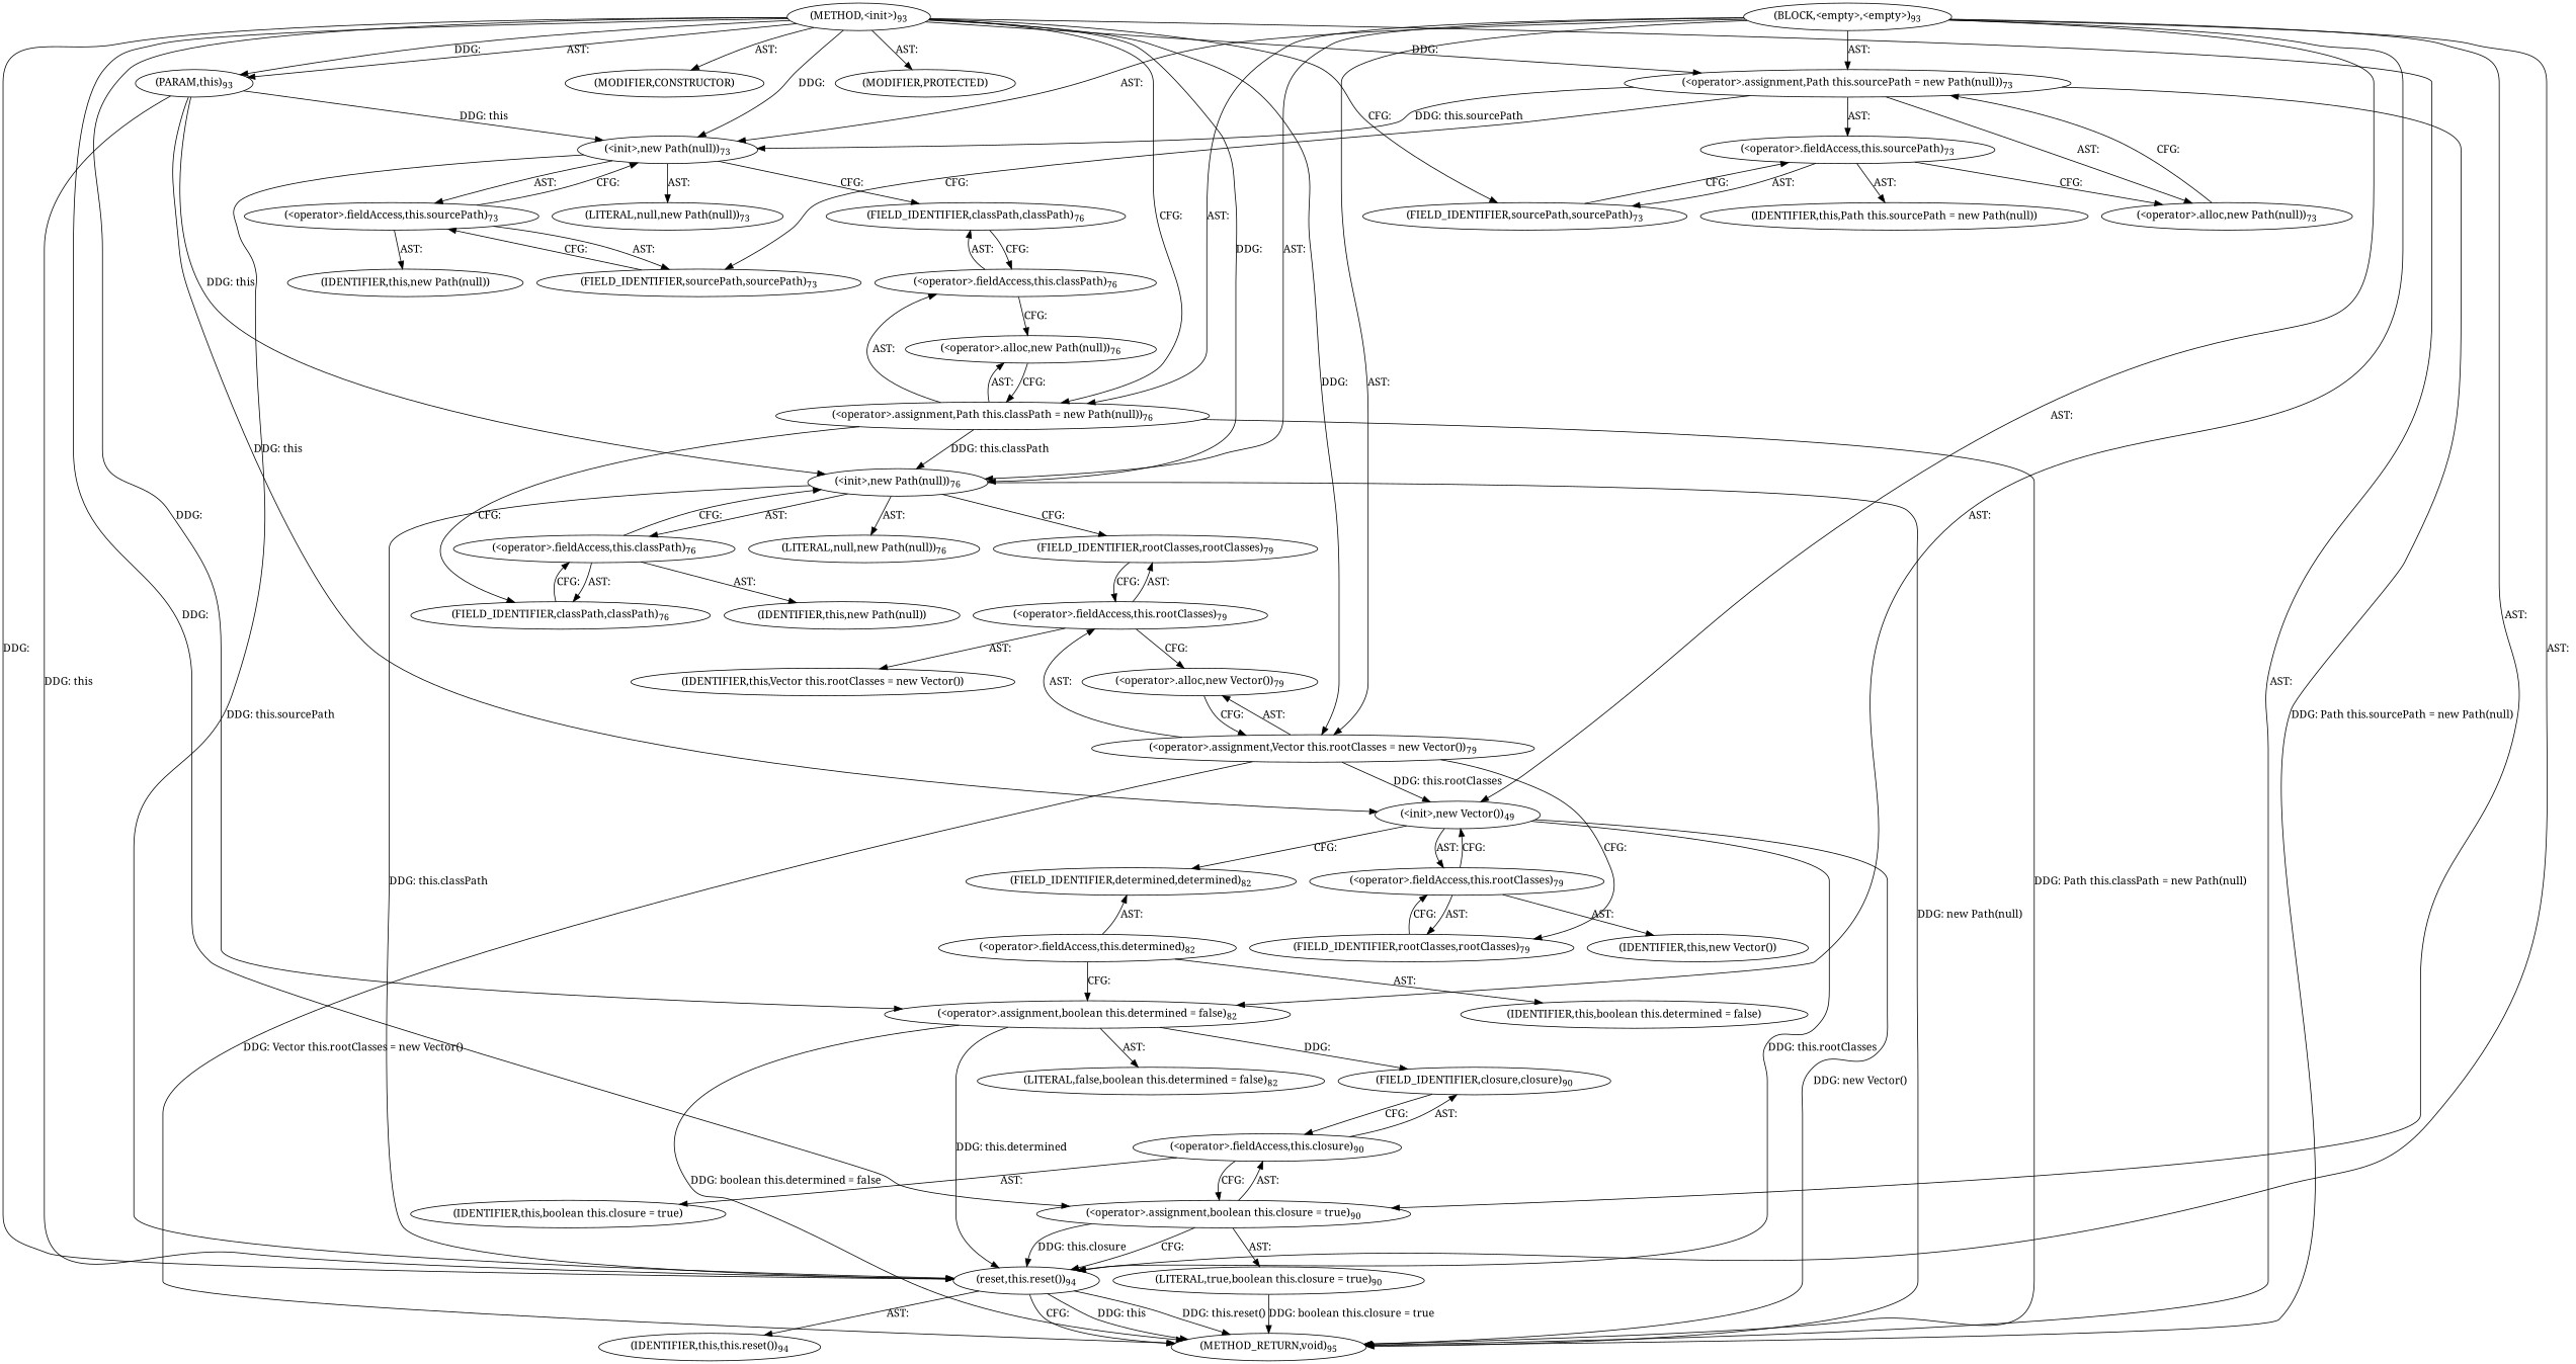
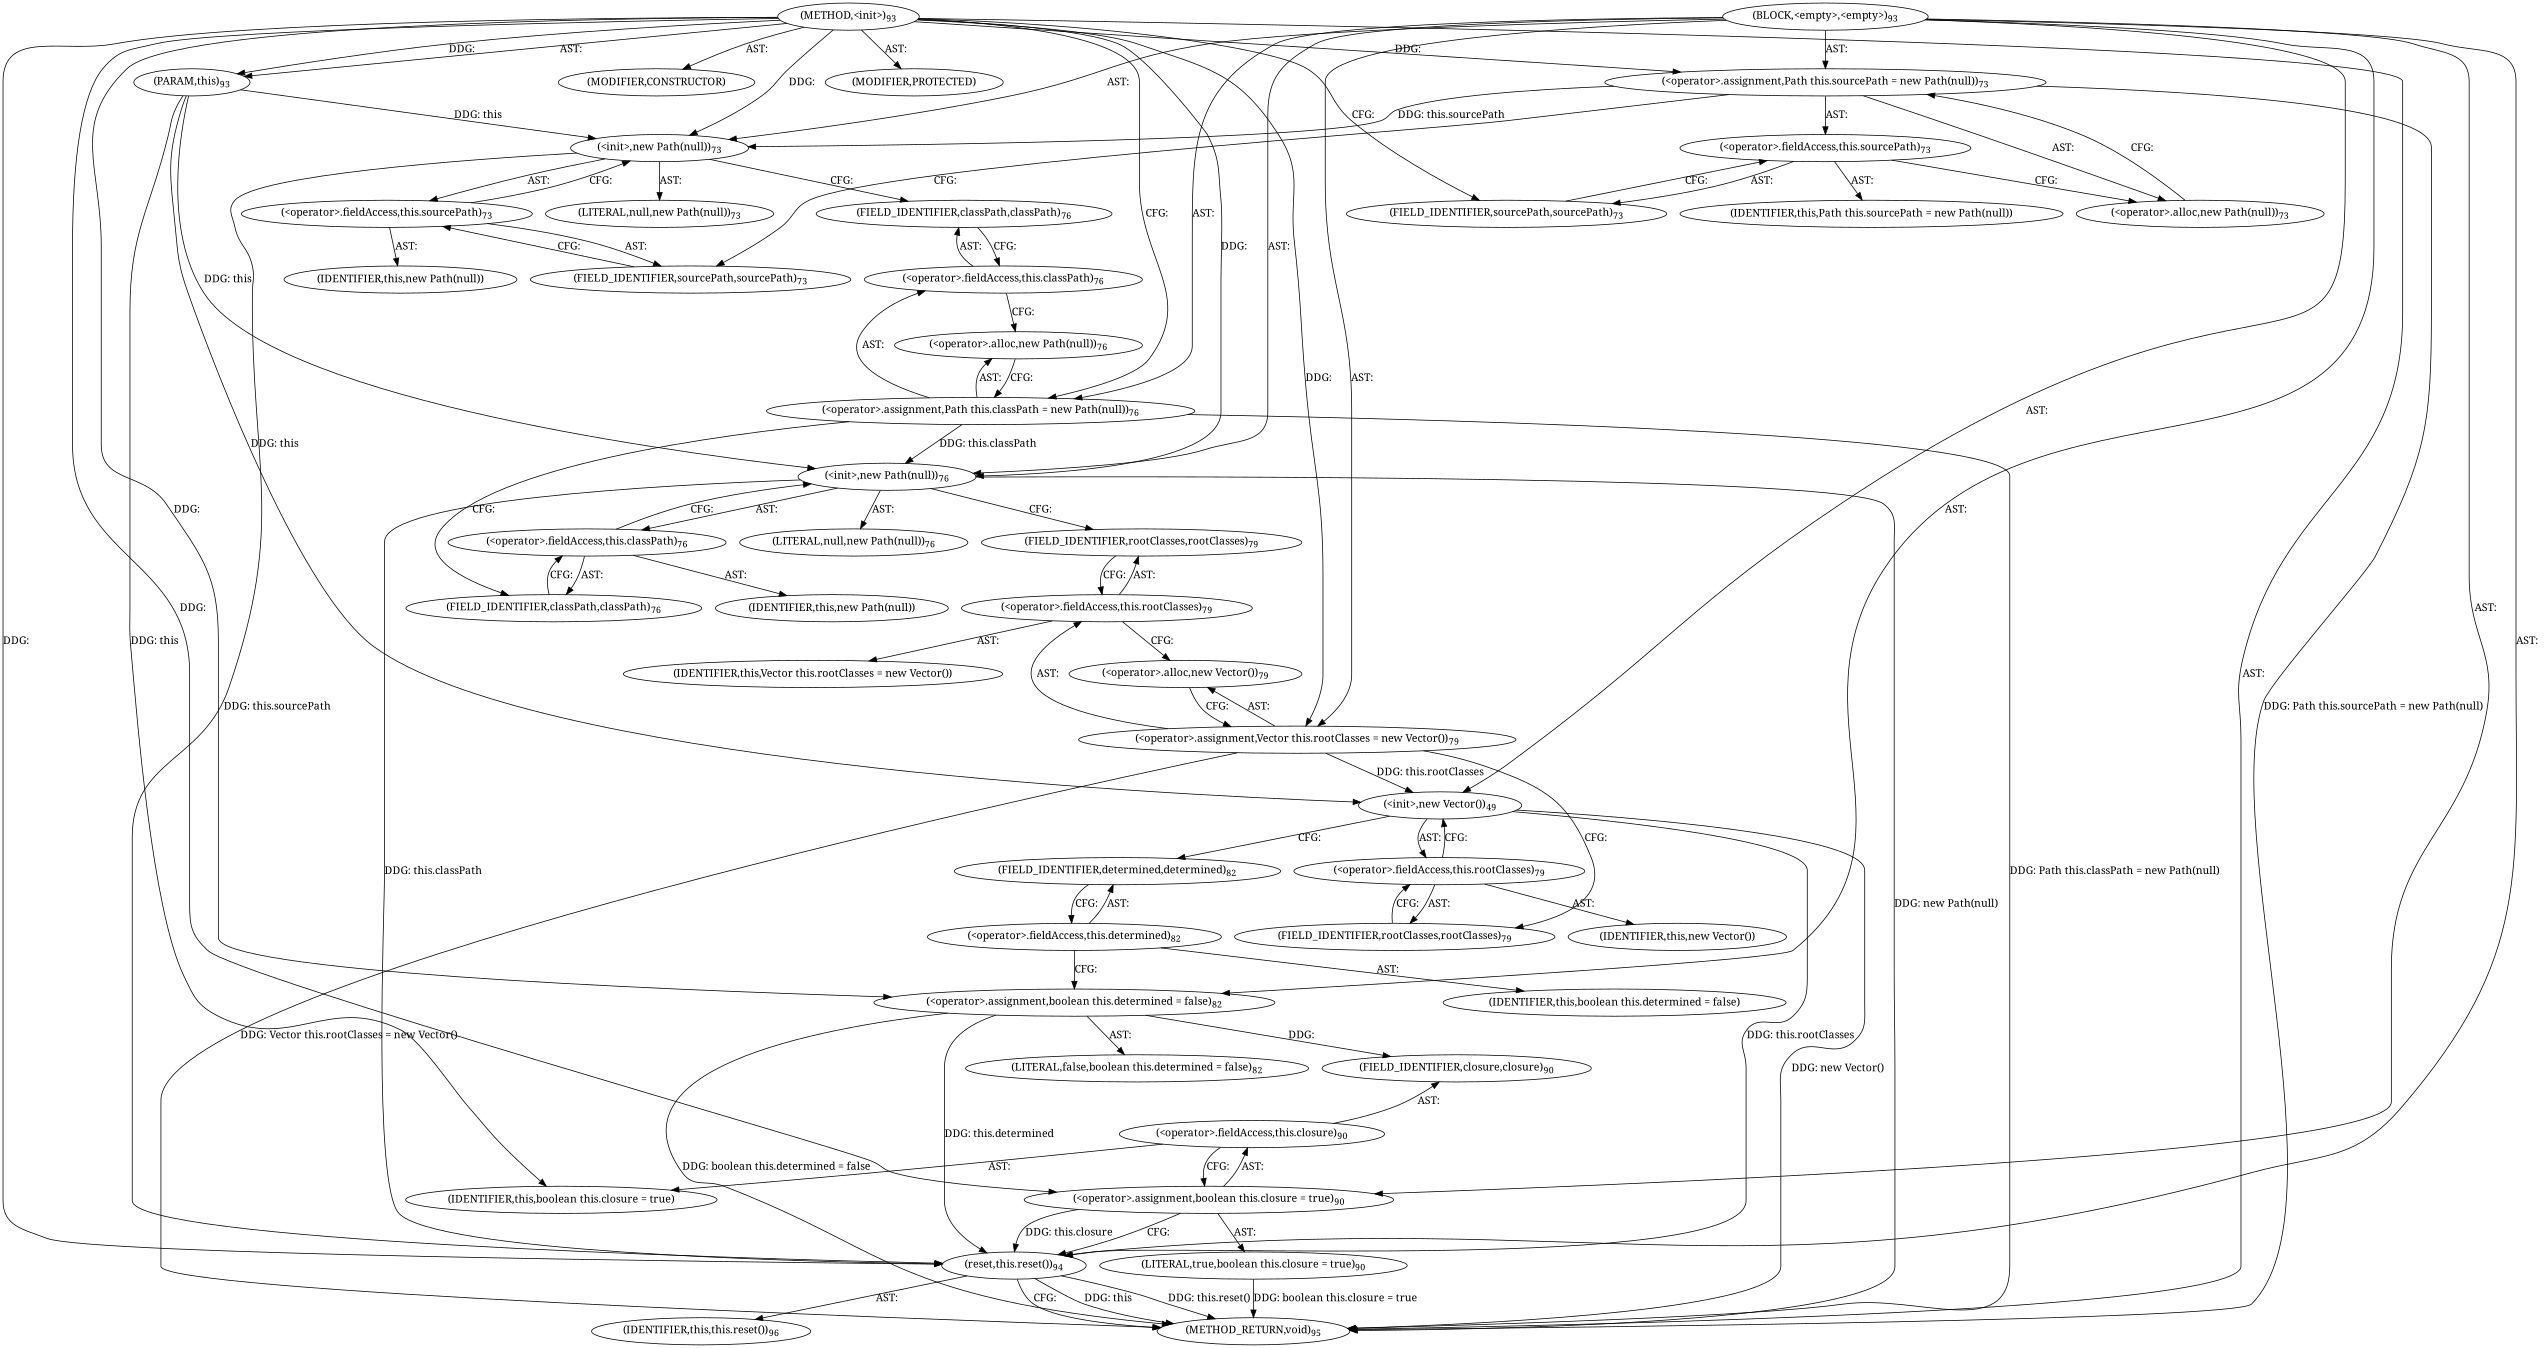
  digraph {
    fontname="Noto Serif"
    node [fontname="Noto Serif"]
    edge [fontname="Noto Serif"]
    n1 [label=<(METHOD,&lt;init&gt;)<SUB>93</SUB>>]
    n2 [label=<(PARAM,this)<SUB>93</SUB>>]
    n3 [label=<(&lt;operator&gt;.assignment,Path this.sourcePath = new Path(null))<SUB>73</SUB>>]
    n4 [label=<(FIELD_IDENTIFIER,sourcePath,sourcePath)<SUB>73</SUB>>]
    n5 [label=<(&lt;init&gt;,new Path(null))<SUB>73</SUB>>]
    n6 [label=<(&lt;operator&gt;.assignment,Path this.classPath = new Path(null))<SUB>76</SUB>>]
    n7 [label=<(&lt;init&gt;,new Path(null))<SUB>76</SUB>>]
    n8 [label=<(&lt;operator&gt;.assignment,Vector this.rootClasses = new Vector())<SUB>79</SUB>>]
    n9 [label=<(&lt;operator&gt;.assignment,boolean this.determined = false)<SUB>82</SUB>>]
    n10 [label=<(&lt;operator&gt;.assignment,boolean this.closure = true)<SUB>90</SUB>>]
    n11 [label=<(reset,this.reset())<SUB>94</SUB>>]
    n12 [label=<(MODIFIER,CONSTRUCTOR)>]
    n13 [label=<(MODIFIER,PROTECTED)>]
    n14 [label=<(METHOD_RETURN,void)<SUB>95</SUB>>]
    n15 [label=<(&lt;init&gt;,new Vector())<SUB>49</SUB>>]
    n16 [label=<(BLOCK,&lt;empty&gt;,&lt;empty&gt;)<SUB>93</SUB>>]
    n17 [label=<(&lt;operator&gt;.fieldAccess,this.sourcePath)<SUB>73</SUB>>]
    n18 [label=<(&lt;operator&gt;.alloc,new Path(null))<SUB>73</SUB>>]
    n19 [label=<(FIELD_IDENTIFIER,sourcePath,sourcePath)<SUB>73</SUB>>]
    n20 [label=<(&lt;operator&gt;.fieldAccess,this.sourcePath)<SUB>73</SUB>>]
    n21 [label=<(LITERAL,null,new Path(null))<SUB>73</SUB>>]
    n22 [label=<(FIELD_IDENTIFIER,classPath,classPath)<SUB>76</SUB>>]
    n23 [label=<(&lt;operator&gt;.fieldAccess,this.classPath)<SUB>76</SUB>>]
    n24 [label=<(&lt;operator&gt;.alloc,new Path(null))<SUB>76</SUB>>]
    n25 [label=<(FIELD_IDENTIFIER,classPath,classPath)<SUB>76</SUB>>]
    n26 [label=<(&lt;operator&gt;.fieldAccess,this.classPath)<SUB>76</SUB>>]
    n27 [label=<(LITERAL,null,new Path(null))<SUB>76</SUB>>]
    n28 [label=<(FIELD_IDENTIFIER,rootClasses,rootClasses)<SUB>79</SUB>>]
    n29 [label=<(&lt;operator&gt;.fieldAccess,this.rootClasses)<SUB>79</SUB>>]
    n30 [label=<(&lt;operator&gt;.alloc,new Vector())<SUB>79</SUB>>]
    n31 [label=<(FIELD_IDENTIFIER,rootClasses,rootClasses)<SUB>79</SUB>>]
    n32 [label=<(LITERAL,false,boolean this.determined = false)<SUB>82</SUB>>]
    n33 [label=<(FIELD_IDENTIFIER,closure,closure)<SUB>90</SUB>>]
    n34 [label=<(&lt;operator&gt;.fieldAccess,this.closure)<SUB>90</SUB>>]
    n35 [label=<(LITERAL,true,boolean this.closure = true)<SUB>90</SUB>>]
-   n36 [label=<(IDENTIFIER,this,this.reset())<SUB>94</SUB>>]
+   n36 [label=<(IDENTIFIER,this,this.reset())<SUB>96</SUB>>]
    n37 [label=<(&lt;operator&gt;.fieldAccess,this.rootClasses)<SUB>79</SUB>>]
    n38 [label=<(FIELD_IDENTIFIER,determined,determined)<SUB>82</SUB>>]
    n39 [label=<(IDENTIFIER,this,Path this.sourcePath = new Path(null))>]
    n40 [label=<(IDENTIFIER,this,new Path(null))>]
    n41 [label=<(IDENTIFIER,this,new Path(null))>]
    n42 [label=<(IDENTIFIER,this,Vector this.rootClasses = new Vector())>]
    n43 [label=<(IDENTIFIER,this,new Vector())>]
    n44 [label=<(&lt;operator&gt;.fieldAccess,this.determined)<SUB>82</SUB>>]
    n45 [label=<(IDENTIFIER,this,boolean this.determined = false)>]
    n46 [label=<(IDENTIFIER,this,boolean this.closure = true)>]
    n1 -> n2 [label="AST: "]
    n1 -> n2 [label="DDG: "]
    n1 -> n3 [label="DDG: "]
    n1 -> n4 [label="CFG: "]
    n1 -> n5 [label="DDG: "]
    n1 -> n6 [label="CFG: "]
    n1 -> n7 [label="DDG: "]
    n1 -> n8 [label="DDG: "]
    n1 -> n9 [label="DDG: "]
    n1 -> n10 [label="DDG: "]
    n1 -> n11 [label="DDG: "]
    n1 -> n12 [label="AST: "]
    n1 -> n13 [label="AST: "]
    n1 -> n14 [label="AST: "]
    n2 -> n5 [label="DDG: this"]
    n2 -> n7 [label="DDG: this"]
-   n2 -> n11 [label="DDG: this"]
+   n2 -> n46 [label="DDG: this"]
    n2 -> n15 [label="DDG: this"]
    n3 -> n5 [label="DDG: this.sourcePath"]
    n3 -> n14 [label="DDG: Path this.sourcePath = new Path(null)"]
    n3 -> n17 [label="AST: "]
    n3 -> n18 [label="AST: "]
    n3 -> n19 [label="CFG: "]
    n4 -> n17 [label="CFG: "]
    n5 -> n11 [label="DDG: this.sourcePath"]
    n5 -> n20 [label="AST: "]
    n5 -> n21 [label="AST: "]
    n5 -> n22 [label="CFG: "]
    n6 -> n7 [label="DDG: this.classPath"]
    n6 -> n14 [label="DDG: Path this.classPath = new Path(null)"]
    n6 -> n23 [label="AST: "]
    n6 -> n24 [label="AST: "]
    n6 -> n25 [label="CFG: "]
    n7 -> n11 [label="DDG: this.classPath"]
    n7 -> n14 [label="DDG: new Path(null)"]
    n7 -> n26 [label="AST: "]
    n7 -> n27 [label="AST: "]
    n7 -> n28 [label="CFG: "]
    n8 -> n14 [label="DDG: Vector this.rootClasses = new Vector()"]
    n8 -> n15 [label="DDG: this.rootClasses"]
    n8 -> n29 [label="AST: "]
    n8 -> n30 [label="AST: "]
    n8 -> n31 [label="CFG: "]
    n9 -> n11 [label="DDG: this.determined"]
    n9 -> n14 [label="DDG: boolean this.determined = false"]
    n9 -> n32 [label="AST: "]
    n9 -> n33 [label="DDG: "]
    n10 -> n11 [label="CFG: "]
    n10 -> n11 [label="DDG: this.closure"]
    n10 -> n34 [label="AST: "]
    n10 -> n35 [label="AST: "]
    n11 -> n14 [label="CFG: "]
    n11 -> n14 [label="DDG: this"]
    n11 -> n14 [label="DDG: this.reset()"]
    n11 -> n36 [label="AST: "]
    n15 -> n11 [label="DDG: this.rootClasses"]
    n15 -> n14 [label="DDG: new Vector()"]
    n15 -> n37 [label="AST: "]
    n15 -> n38 [label="CFG: "]
    n16 -> n3 [label="AST: "]
    n16 -> n5 [label="AST: "]
    n16 -> n6 [label="AST: "]
    n16 -> n7 [label="AST: "]
    n16 -> n8 [label="AST: "]
    n16 -> n9 [label="AST: "]
    n16 -> n10 [label="AST: "]
    n16 -> n11 [label="AST: "]
    n16 -> n15 [label="AST: "]
    n17 -> n4 [label="AST: "]
    n17 -> n18 [label="CFG: "]
    n17 -> n39 [label="AST: "]
    n18 -> n3 [label="CFG: "]
    n19 -> n20 [label="CFG: "]
    n20 -> n5 [label="CFG: "]
    n20 -> n19 [label="AST: "]
    n20 -> n40 [label="AST: "]
    n22 -> n23 [label="CFG: "]
    n23 -> n22 [label="AST: "]
    n23 -> n24 [label="CFG: "]
    n24 -> n6 [label="CFG: "]
    n25 -> n26 [label="CFG: "]
    n26 -> n7 [label="CFG: "]
    n26 -> n25 [label="AST: "]
    n26 -> n41 [label="AST: "]
    n28 -> n29 [label="CFG: "]
    n29 -> n28 [label="AST: "]
    n29 -> n30 [label="CFG: "]
    n29 -> n42 [label="AST: "]
    n30 -> n8 [label="CFG: "]
    n31 -> n37 [label="CFG: "]
-   n33 -> n34 [label="CFG: "]
    n34 -> n10 [label="CFG: "]
    n34 -> n33 [label="AST: "]
    n34 -> n46 [label="AST: "]
    n35 -> n14 [label="DDG: boolean this.closure = true"]
    n37 -> n15 [label="CFG: "]
    n37 -> n31 [label="AST: "]
    n37 -> n43 [label="AST: "]
+   n38 -> n44 [label="CFG: "]
    n44 -> n9 [label="CFG: "]
    n44 -> n38 [label="AST: "]
    n44 -> n45 [label="AST: "]
  }
